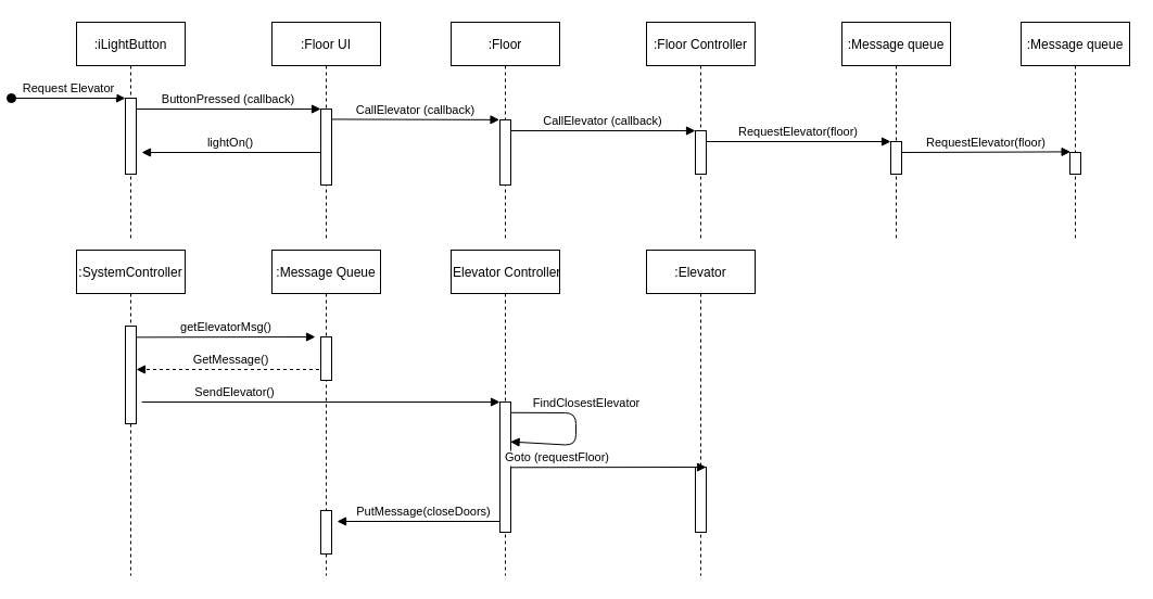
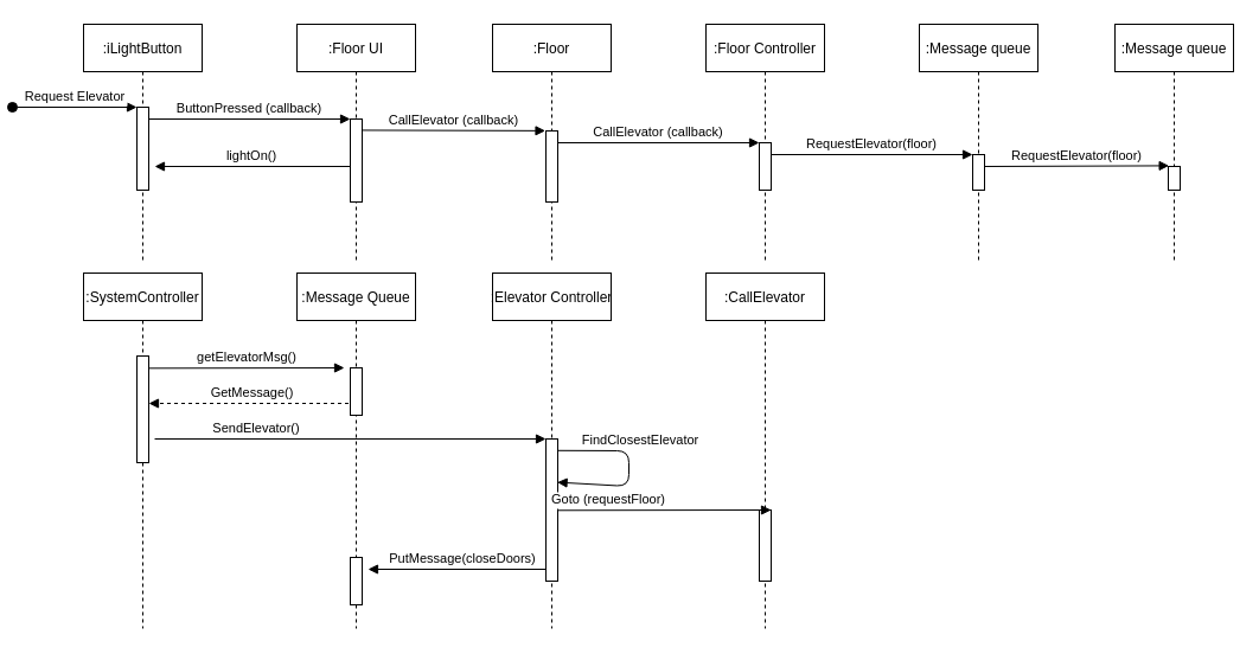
  <mxCell id="0" />
  <mxCell id="1" parent="0" />
  <mxCell id="2" value=":iLightButton" style="shape=umlLifeline;perimeter=lifelinePerimeter;container=1;collapsible=0;recursiveResize=0;rounded=0;shadow=0;strokeWidth=1;" parent="1" vertex="1"><mxGeometry x="20" y="20" width="100" height="200" as="geometry" /></mxCell>
  <mxCell id="3" value="" style="points=[];perimeter=orthogonalPerimeter;rounded=0;shadow=0;strokeWidth=1;" parent="2" vertex="1"><mxGeometry x="45" y="70" width="10" height="70" as="geometry" /></mxCell>
  <mxCell id="4" value="Request Elevator" style="verticalAlign=bottom;startArrow=oval;endArrow=block;startSize=8;shadow=0;strokeWidth=1;" parent="2" target="3" edge="1"><mxGeometry relative="1" as="geometry"><mxPoint x="-60" y="70" as="sourcePoint" /></mxGeometry></mxCell>
  <mxCell id="5" value=":Floor UI" style="shape=umlLifeline;perimeter=lifelinePerimeter;container=1;collapsible=0;recursiveResize=0;rounded=0;shadow=0;strokeWidth=1;" parent="1" vertex="1"><mxGeometry x="200" y="20" width="100" height="200" as="geometry" /></mxCell>
  <mxCell id="6" value="" style="points=[];perimeter=orthogonalPerimeter;rounded=0;shadow=0;strokeWidth=1;" parent="5" vertex="1"><mxGeometry x="45" y="80" width="10" height="70" as="geometry" /></mxCell>
  <mxCell id="7" value="ButtonPressed (callback)" style="verticalAlign=bottom;endArrow=block;entryX=0;entryY=0;shadow=0;strokeWidth=1;" parent="1" source="3" target="6" edge="1"><mxGeometry relative="1" as="geometry"><mxPoint x="175" y="100" as="sourcePoint" /></mxGeometry></mxCell>
  <mxCell id="8" value="lightOn()" style="verticalAlign=bottom;endArrow=block;entryX=1;entryY=0;shadow=0;strokeWidth=1;" parent="1" source="6" edge="1"><mxGeometry relative="1" as="geometry"><mxPoint x="140" y="140" as="sourcePoint" /><mxPoint x="80" y="140" as="targetPoint" /></mxGeometry></mxCell>
  <mxCell id="9" value=":Floor" style="shape=umlLifeline;perimeter=lifelinePerimeter;container=1;collapsible=0;recursiveResize=0;rounded=0;shadow=0;strokeWidth=1;" parent="1" vertex="1"><mxGeometry x="365" y="20" width="100" height="200" as="geometry" /></mxCell>
  <mxCell id="10" value="" style="points=[];perimeter=orthogonalPerimeter;rounded=0;shadow=0;strokeWidth=1;" parent="9" vertex="1"><mxGeometry x="45" y="90" width="10" height="60" as="geometry" /></mxCell>
  <mxCell id="11" value="CallElevator (callback)" style="verticalAlign=bottom;endArrow=block;shadow=0;strokeWidth=1;exitX=0.944;exitY=0.135;exitDx=0;exitDy=0;exitPerimeter=0;entryX=-0.046;entryY=-0.002;entryDx=0;entryDy=0;entryPerimeter=0;" parent="1" source="6" target="10" edge="1"><mxGeometry relative="1" as="geometry"><mxPoint x="260" y="110" as="sourcePoint" /><mxPoint x="400" y="110" as="targetPoint" /></mxGeometry></mxCell>
  <mxCell id="12" value=":Floor Controller" style="shape=umlLifeline;perimeter=lifelinePerimeter;container=1;collapsible=0;recursiveResize=0;rounded=0;shadow=0;strokeWidth=1;" parent="1" vertex="1"><mxGeometry x="545" y="20" width="100" height="200" as="geometry" /></mxCell>
  <mxCell id="13" value="" style="points=[];perimeter=orthogonalPerimeter;rounded=0;shadow=0;strokeWidth=1;" parent="12" vertex="1"><mxGeometry x="45" y="100" width="10" height="40" as="geometry" /></mxCell>
  <mxCell id="14" value="RequestElevator(floor)" style="verticalAlign=bottom;endArrow=block;entryX=0;entryY=0;shadow=0;strokeWidth=1;" parent="12" edge="1"><mxGeometry relative="1" as="geometry"><mxPoint x="55" y="110" as="sourcePoint" /><mxPoint x="225" y="110" as="targetPoint" /><mxPoint as="offset" /></mxGeometry></mxCell>
  <mxCell id="15" value="CallElevator (callback)" style="verticalAlign=bottom;endArrow=block;entryX=0;entryY=0;shadow=0;strokeWidth=1;" parent="1" edge="1"><mxGeometry relative="1" as="geometry"><mxPoint x="420" y="120" as="sourcePoint" /><mxPoint x="590" y="120" as="targetPoint" /><mxPoint as="offset" /></mxGeometry></mxCell>
  <mxCell id="16" value=":Message queue" style="shape=umlLifeline;perimeter=lifelinePerimeter;container=1;collapsible=0;recursiveResize=0;rounded=0;shadow=0;strokeWidth=1;" parent="1" vertex="1"><mxGeometry x="725" y="20" width="100" height="200" as="geometry" /></mxCell>
  <mxCell id="17" value="" style="points=[];perimeter=orthogonalPerimeter;rounded=0;shadow=0;strokeWidth=1;" parent="16" vertex="1"><mxGeometry x="45" y="110" width="10" height="30" as="geometry" /></mxCell>
  <mxCell id="18" value="RequestElevator(floor)" style="verticalAlign=bottom;endArrow=block;entryX=0.06;entryY=-0.03;shadow=0;strokeWidth=1;entryDx=0;entryDy=0;entryPerimeter=0;" parent="16" target="20" edge="1"><mxGeometry relative="1" as="geometry"><mxPoint x="55" y="120" as="sourcePoint" /><mxPoint x="225" y="120" as="targetPoint" /><mxPoint as="offset" /></mxGeometry></mxCell>
  <mxCell id="19" value=":Message queue" style="shape=umlLifeline;perimeter=lifelinePerimeter;container=1;collapsible=0;recursiveResize=0;rounded=0;shadow=0;strokeWidth=1;" parent="1" vertex="1"><mxGeometry x="890" y="20" width="100" height="200" as="geometry" /></mxCell>
  <mxCell id="20" value="" style="points=[];perimeter=orthogonalPerimeter;rounded=0;shadow=0;strokeWidth=1;" parent="19" vertex="1"><mxGeometry x="45" y="120" width="10" height="20" as="geometry" /></mxCell>
  <mxCell id="21" value=":SystemController" style="shape=umlLifeline;perimeter=lifelinePerimeter;container=1;collapsible=0;recursiveResize=0;rounded=0;shadow=0;strokeWidth=1;" parent="1" vertex="1"><mxGeometry x="20" y="230" width="100" height="300" as="geometry" /></mxCell>
  <mxCell id="22" value="" style="points=[];perimeter=orthogonalPerimeter;rounded=0;shadow=0;strokeWidth=1;" parent="21" vertex="1"><mxGeometry x="45" y="70" width="10" height="90" as="geometry" /></mxCell>
  <mxCell id="23" value="getElevatorMsg()" style="verticalAlign=bottom;endArrow=block;shadow=0;strokeWidth=1;" parent="21" edge="1"><mxGeometry relative="1" as="geometry"><mxPoint x="55" y="80.34" as="sourcePoint" /><mxPoint x="220" y="80" as="targetPoint" /><mxPoint as="offset" /></mxGeometry></mxCell>
  <mxCell id="24" value="GetMessage()" style="verticalAlign=bottom;endArrow=block;entryX=1;entryY=0;shadow=0;strokeWidth=1;dashed=1;" parent="21" source="25" edge="1"><mxGeometry relative="1" as="geometry"><mxPoint x="220" y="110" as="sourcePoint" /><mxPoint x="55" y="110" as="targetPoint" /></mxGeometry></mxCell>
  <mxCell id="25" value=":Message Queue" style="shape=umlLifeline;perimeter=lifelinePerimeter;container=1;collapsible=0;recursiveResize=0;rounded=0;shadow=0;strokeWidth=1;" parent="1" vertex="1"><mxGeometry x="200" y="230" width="100" height="300" as="geometry" /></mxCell>
  <mxCell id="26" value="" style="points=[];perimeter=orthogonalPerimeter;rounded=0;shadow=0;strokeWidth=1;" parent="25" vertex="1"><mxGeometry x="45" y="80" width="10" height="40" as="geometry" /></mxCell>
  <mxCell id="27" value="" style="points=[];perimeter=orthogonalPerimeter;rounded=0;shadow=0;strokeWidth=1;" parent="25" vertex="1"><mxGeometry x="45" y="240" width="10" height="40" as="geometry" /></mxCell>
  <mxCell id="28" value=":Elevator Controller" style="shape=umlLifeline;perimeter=lifelinePerimeter;container=1;collapsible=0;recursiveResize=0;rounded=0;shadow=0;strokeWidth=1;" parent="1" vertex="1"><mxGeometry x="365" y="230" width="100" height="300" as="geometry" /></mxCell>
  <mxCell id="29" value="" style="points=[];perimeter=orthogonalPerimeter;rounded=0;shadow=0;strokeWidth=1;" parent="28" vertex="1"><mxGeometry x="45" y="140" width="10" height="120" as="geometry" /></mxCell>
  <mxCell id="30" value="SendElevator()" style="verticalAlign=bottom;endArrow=block;shadow=0;strokeWidth=1;" parent="1" edge="1"><mxGeometry x="-0.479" relative="1" as="geometry"><mxPoint x="80" y="370" as="sourcePoint" /><mxPoint x="410" y="370" as="targetPoint" /><mxPoint as="offset" /></mxGeometry></mxCell>
- <mxCell id="31" value=":Elevator" style="shape=umlLifeline;perimeter=lifelinePerimeter;container=1;collapsible=0;recursiveResize=0;rounded=0;shadow=0;strokeWidth=1;" parent="1" vertex="1"><mxGeometry x="545" y="230" width="100" height="300" as="geometry" /></mxCell>
+ <mxCell id="31" value=":CallElevator" style="shape=umlLifeline;perimeter=lifelinePerimeter;container=1;collapsible=0;recursiveResize=0;rounded=0;shadow=0;strokeWidth=1;" parent="1" vertex="1"><mxGeometry x="545" y="230" width="100" height="300" as="geometry" /></mxCell>
  <mxCell id="32" value="" style="points=[];perimeter=orthogonalPerimeter;rounded=0;shadow=0;strokeWidth=1;" parent="31" vertex="1"><mxGeometry x="45" y="200" width="10" height="60" as="geometry" /></mxCell>
  <mxCell id="33" value="FindClosestElevator" style="verticalAlign=bottom;endArrow=block;shadow=0;strokeWidth=1;entryX=0.96;entryY=0.305;entryDx=0;entryDy=0;entryPerimeter=0;" parent="1" edge="1" target="29"><mxGeometry x="-0.203" y="10" relative="1" as="geometry"><mxPoint x="420" y="379.79" as="sourcePoint" /><mxPoint x="470" y="400" as="targetPoint" /><mxPoint as="offset" /><Array as="points"><mxPoint x="480" y="380" /><mxPoint x="480" y="410" /></Array></mxGeometry></mxCell>
  <mxCell id="34" value="Goto (requestFloor)" style="verticalAlign=bottom;endArrow=block;shadow=0;strokeWidth=1;" parent="1" edge="1"><mxGeometry x="-0.522" relative="1" as="geometry"><mxPoint x="420" y="430.29" as="sourcePoint" /><mxPoint x="600" y="430" as="targetPoint" /><mxPoint as="offset" /></mxGeometry></mxCell>
  <mxCell id="35" value="PutMessage(closeDoors)" style="verticalAlign=bottom;endArrow=block;shadow=0;strokeWidth=1;" parent="1" edge="1"><mxGeometry x="-0.067" relative="1" as="geometry"><mxPoint x="410" y="480" as="sourcePoint" /><mxPoint x="260" y="480" as="targetPoint" /><mxPoint as="offset" /></mxGeometry></mxCell>
